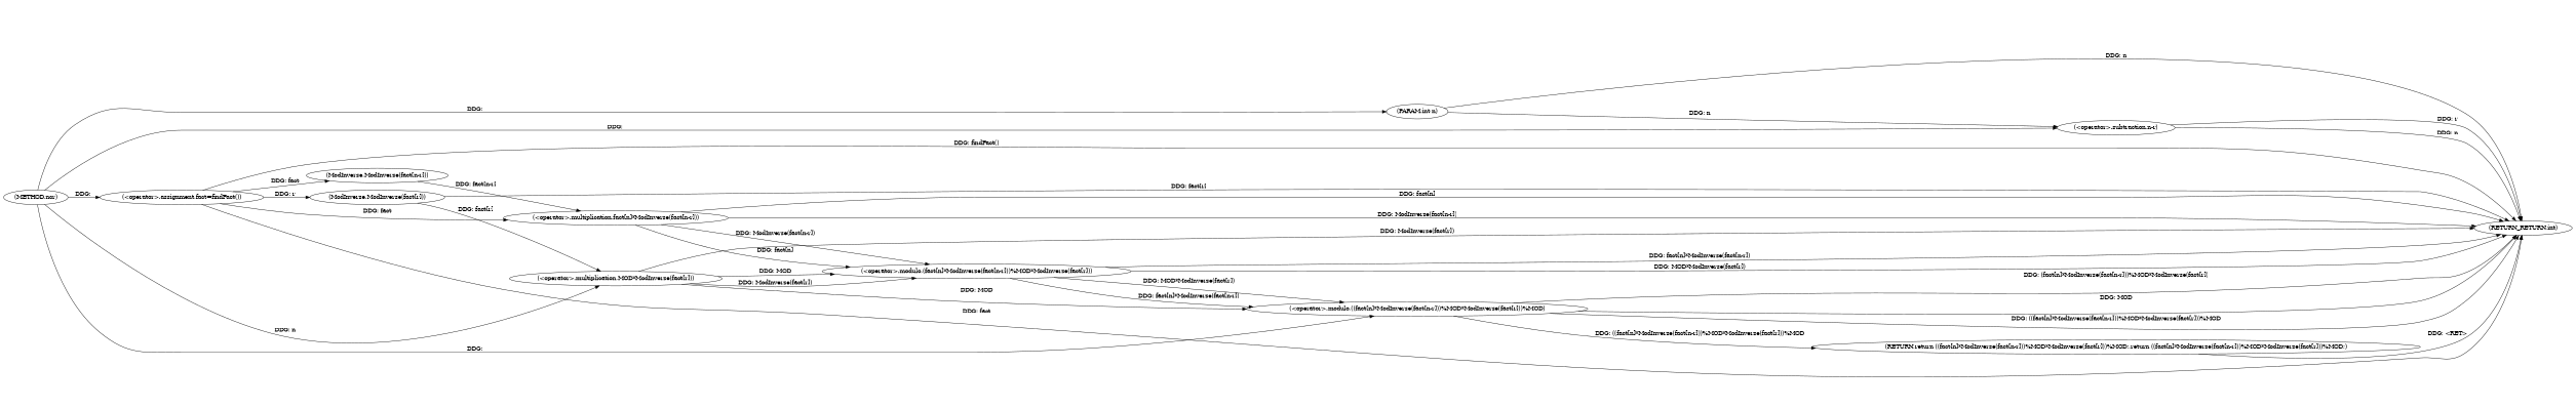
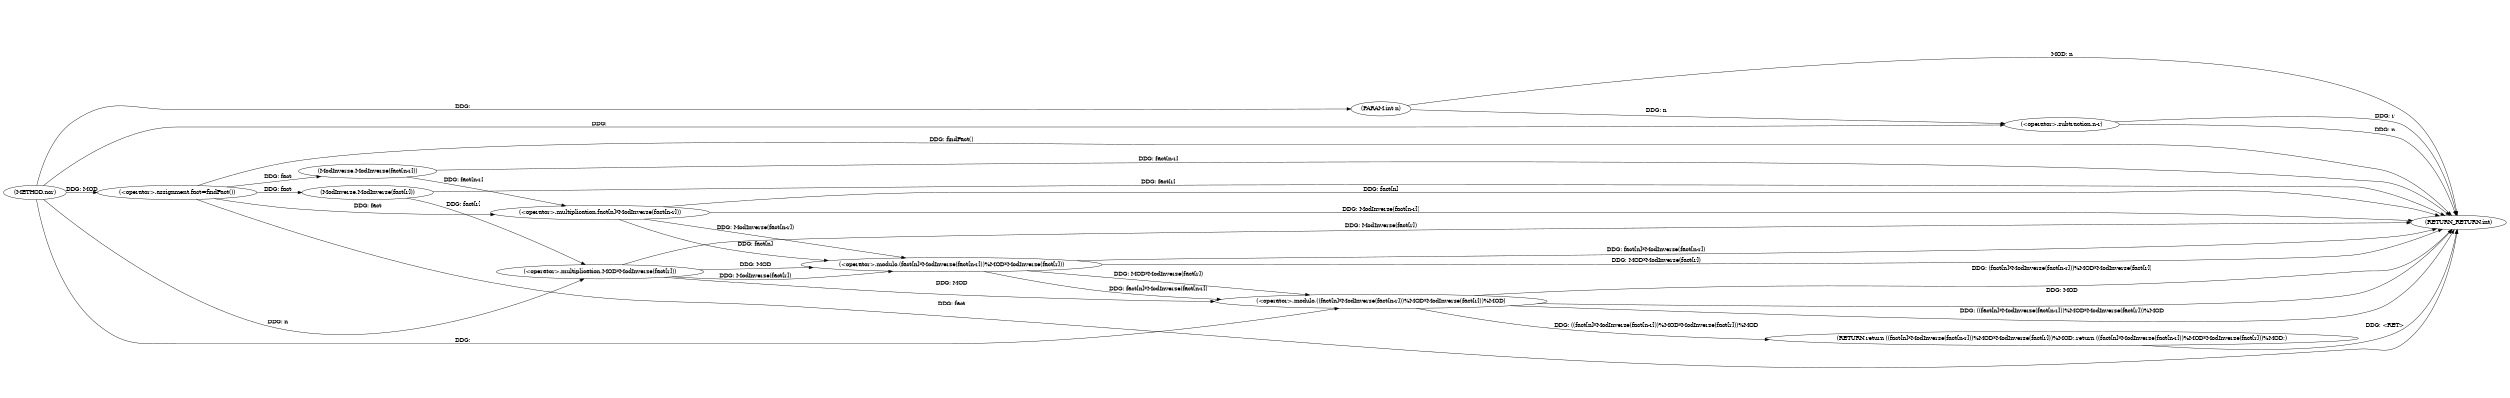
  digraph {
    rankdir=LR
    n1 [label="(METHOD,ncr)"]
    n2 [label="(PARAM,int n)"]
    n3 [label="(<operator>.assignment,fact=findFact())"]
    n4 [label="(<operator>.modulo,((fact[n]*ModInverse(fact[n-r]))%MOD*ModInverse(fact[r]))%MOD)"]
    n5 [label="(<operator>.multiplication,MOD*ModInverse(fact[r]))"]
    n6 [label="(<operator>.subtraction,n-r)"]
    n7 [label="(RETURN_RETURN,int)"]
    n8 [label="(<operator>.multiplication,fact[n]*ModInverse(fact[n-r]))"]
    n9 [label="(ModInverse,ModInverse(fact[n-r]))"]
    n10 [label="(ModInverse,ModInverse(fact[r]))"]
    n11 [label="(RETURN,return ((fact[n]*ModInverse(fact[n-r]))%MOD*ModInverse(fact[r]))%MOD;,return ((fact[n]*ModInverse(fact[n-r]))%MOD*ModInverse(fact[r]))%MOD;)"]
    n12 [label="(<operator>.modulo,(fact[n]*ModInverse(fact[n-r]))%MOD*ModInverse(fact[r]))"]
    n1 -> n2 [label="DDG: "]
-   n1 -> n3 [label="DDG: "]
+   n1 -> n3 [label="DDG: MOD"]
    n1 -> n4 [label="DDG: "]
    n1 -> n5 [label="DDG: n"]
    n1 -> n6 [label="DDG: "]
    n2 -> n6 [label="DDG: n"]
-   n2 -> n7 [label="DDG: n"]
+   n2 -> n7 [label="MOD: n"]
    n3 -> n7 [label="DDG: fact"]
    n3 -> n7 [label="DDG: findFact()"]
    n3 -> n8 [label="DDG: fact"]
    n3 -> n9 [label="DDG: fact"]
-   n3 -> n10 [label="DDG: r"]
+   n3 -> n10 [label="DDG: fact"]
    n4 -> n7 [label="DDG: (fact[n]*ModInverse(fact[n-r]))%MOD*ModInverse(fact[r])"]
    n4 -> n7 [label="DDG: MOD"]
    n4 -> n7 [label="DDG: ((fact[n]*ModInverse(fact[n-r]))%MOD*ModInverse(fact[r]))%MOD"]
    n4 -> n11 [label="DDG: ((fact[n]*ModInverse(fact[n-r]))%MOD*ModInverse(fact[r]))%MOD"]
    n5 -> n4 [label="DDG: MOD"]
    n5 -> n7 [label="DDG: ModInverse(fact[r])"]
    n5 -> n12 [label="DDG: ModInverse(fact[r])"]
    n5 -> n12 [label="DDG: MOD"]
    n6 -> n7 [label="DDG: n"]
    n6 -> n7 [label="DDG: r"]
    n8 -> n7 [label="DDG: fact[n]"]
    n8 -> n7 [label="DDG: ModInverse(fact[n-r])"]
    n8 -> n12 [label="DDG: ModInverse(fact[n-r])"]
    n8 -> n12 [label="DDG: fact[n]"]
+   n9 -> n7 [label="DDG: fact[n-r]"]
    n9 -> n8 [label="DDG: fact[n-r]"]
    n10 -> n5 [label="DDG: fact[r]"]
    n10 -> n7 [label="DDG: fact[r]"]
    n11 -> n7 [label="DDG: <RET>"]
    n12 -> n4 [label="DDG: fact[n]*ModInverse(fact[n-r])"]
    n12 -> n4 [label="DDG: MOD*ModInverse(fact[r])"]
    n12 -> n7 [label="DDG: fact[n]*ModInverse(fact[n-r])"]
    n12 -> n7 [label="DDG: MOD*ModInverse(fact[r])"]
  }
